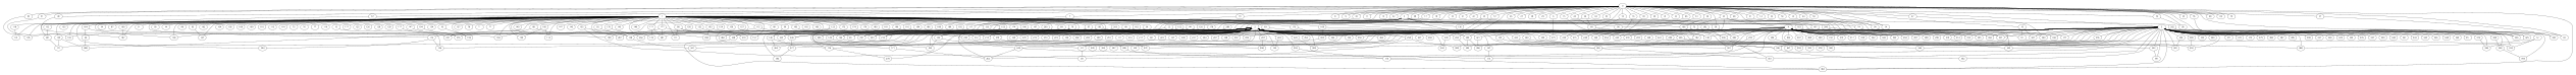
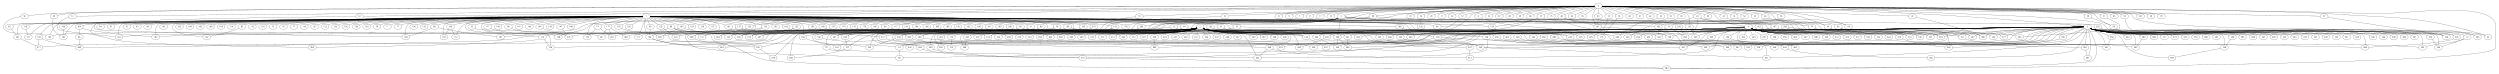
  graph {
    fontname="Open Sans"
    node [fontname="Open Sans"]
    edge [fontname="Open Sans"]
    0
    1
    2
    3
    4
    5
    6
    7
    8
    9
    10
    11
    12
    13
    14
    15
    16
    17
    18
    19
    20
    21
    22
    23
    24
    25
    26
    27
    28
    29
    30
    31
    32
    33
    34
    35
    36
    37
    38
    39
    40
    41
    42
    43
    44
    45
    46
    47
    48
    49
    50
    51
    52
    53
    54
    55
    56
    57
    58
    59
    60
    61
    62
    63
    64
    65
    66
    67
    68
    69
    70
    290
    336
    384
    71
    72
    73
    74
    75
    76
    77
    78
    79
    80
    81
    82
    83
    84
    85
    86
    87
    88
    89
    90
    91
-   92
    93
    94
    95
    97
    98
    99
    100
    101
    102
    103
    104
    105
    106
    107
    108
    109
    110
    111
    112
    113
    114
    115
    116
    117
    118
    119
    120
    121
    122
    123
    124
    125
    126
    127
    128
    129
    130
    131
    132
    133
    134
    135
    136
    137
    138
    139
    140
    141
    142
    143
    144
    145
    146
    147
    148
    149
    150
    151
    152
    153
    154
    155
    156
    157
    158
    159
    160
    161
    162
    163
    164
    165
    166
    167
    168
    169
    170
    171
    172
    173
    174
    n178 [label=575]
    176
    177
    178
    179
    180
    181
    182
    183
    184
    185
    186
    187
    188
    189
    190
    191
    192
    193
    194
    195
    196
    197
    198
    199
    200
    201
    202
    203
    204
    311
    256
    258
    259
    260
    261
    262
    257
    264
    265
    266
    267
    268
    269
    270
    271
    272
    273
    274
    275
    276
    277
    278
    279
    280
    281
    282
    283
    263
    205
    206
    207
    208
    209
    210
    211
    212
    213
    214
    215
    216
    217
    218
    219
    220
    221
    222
    223
    224
    225
    226
    227
    228
    229
    230
    231
    232
    233
    234
    235
    236
    237
    238
    239
    240
    241
    242
    243
    244
    245
    246
    247
    248
    249
    250
    251
    252
    253
    254
    255
    288
    291
    292
    289
    284
    285
    286
    287
    293
    294
    295
    296
    297
    298
    299
    300
    301
    302
    303
    304
    305
    306
    307
    308
    309
    310
    312
    313
    314
    315
    316
    317
    318
    319
    320
    321
    322
    323
    324
    357
    386
    387
    388
    389
    390
    385
    392
    393
    394
    395
    396
    397
    398
    399
    391
    325
    327
    328
    329
    330
    331
    332
    333
    334
    335
    337
    338
    339
    340
    341
    342
    343
    344
    345
    346
    347
    348
    349
    350
    351
    352
    353
    354
    355
    356
    358
    359
    360
    361
    362
    363
    364
    365
    366
    367
    368
    369
    370
    371
    372
    373
    374
    375
    376
    377
    378
    379
    380
    381
    382
    383
    326
    96
    0 -- 1
    0 -- 2
    0 -- 3
    0 -- 4
    0 -- 5
    0 -- 6
    0 -- 7
    0 -- 8
    0 -- 9
    0 -- 10
    0 -- 11
    0 -- 12
    0 -- 13
    0 -- 14
    0 -- 15
    0 -- 16
    0 -- 17
    0 -- 18
    0 -- 19
    0 -- 20
    0 -- 21
    0 -- 22
    0 -- 23
    0 -- 24
    0 -- 25
    0 -- 26
    0 -- 27
    0 -- 28
    0 -- 29
    0 -- 30
    0 -- 31
    0 -- 32
    0 -- 33
    0 -- 34
    0 -- 35
    0 -- 36
    0 -- 37
    0 -- 38
    0 -- 39
    0 -- 40
    0 -- 41
    0 -- 42
    0 -- 43
    0 -- 44
    0 -- 45
    0 -- 46
    0 -- 47
    0 -- 48
    0 -- 49
    0 -- 50
    0 -- 51
    0 -- 52
    0 -- 53
    0 -- 54
    0 -- 55
    0 -- 56
    0 -- 57
    0 -- 58
    0 -- 59
    0 -- 60
    0 -- 61
    0 -- 62
    0 -- 63
    0 -- 64
    0 -- 65
    0 -- 66
    0 -- 67
    0 -- 68
    0 -- 69
    0 -- 70
    0 -- 290
    0 -- 336
    0 -- 384
    1 -- 71
    1 -- 72
    1 -- 73
    1 -- 74
    1 -- 75
    1 -- 76
    1 -- 77
    1 -- 78
    1 -- 79
    1 -- 80
    1 -- 81
    1 -- 82
    1 -- 83
    1 -- 84
    1 -- 85
    1 -- 86
    1 -- 87
    1 -- 88
    1 -- 89
    1 -- 90
    1 -- 91
-   1 -- 92
    1 -- 93
    1 -- 94
    1 -- 95
    1 -- 97
    1 -- 98
    1 -- 99
    1 -- 100
    1 -- 101
    1 -- 102
    1 -- 103
    1 -- 104
    1 -- 105
    1 -- 106
    1 -- 107
    1 -- 108
    1 -- 109
    1 -- 110
    1 -- 111
    1 -- 112
    1 -- 113
    1 -- 114
    1 -- 115
    1 -- 116
    1 -- 117
    1 -- 118
    1 -- 119
    1 -- 120
    1 -- 121
    1 -- 122
    1 -- 123
    1 -- 124
    1 -- 125
    1 -- 126
    1 -- 127
    1 -- 128
    1 -- 129
    1 -- 130
    1 -- 131
    1 -- 132
    1 -- 133
    1 -- 134
    1 -- 135
    1 -- 136
    1 -- 137
    1 -- 138
    1 -- 139
    1 -- 140
    1 -- 141
    1 -- 142
    1 -- 143
    1 -- 144
    1 -- 145
    1 -- 146
    1 -- 147
    1 -- 148
    1 -- 149
    1 -- 150
    1 -- 151
    1 -- 152
    1 -- 153
    1 -- 154
    1 -- 155
    1 -- 156
    1 -- 157
    1 -- 158
    1 -- 159
    1 -- 160
    1 -- 161
    1 -- 162
    1 -- 163
    1 -- 164
    1 -- 165
    1 -- 166
    1 -- 167
    1 -- 168
    1 -- 169
    1 -- 170
    1 -- 171
    1 -- 172
    1 -- 173
    1 -- 174
    1 -- n178
    1 -- 176
    1 -- 177
    1 -- 178
    1 -- 179
    1 -- 180
    1 -- 181
    1 -- 182
    1 -- 183
    1 -- 184
    1 -- 185
    1 -- 186
    1 -- 187
    1 -- 188
    1 -- 189
    1 -- 190
    1 -- 191
    1 -- 192
    1 -- 193
    1 -- 194
    1 -- 195
    1 -- 196
    1 -- 197
    1 -- 198
    1 -- 199
    1 -- 200
    1 -- 201
    1 -- 202
    1 -- 203
    1 -- 204
    1 -- 311
    2 -- 256
    2 -- 258
    2 -- 259
    2 -- 260
    2 -- 261
    2 -- 262
    2 -- 257
    2 -- 264
    2 -- 265
    2 -- 266
    2 -- 267
    2 -- 268
    2 -- 269
    2 -- 270
    2 -- 271
    2 -- 272
    2 -- 273
    2 -- 274
    2 -- 275
    2 -- 276
    2 -- 277
    2 -- 278
    2 -- 279
    2 -- 280
    2 -- 281
    2 -- 282
    2 -- 283
    2 -- 263
    2 -- 205
    2 -- 206
    2 -- 207
    2 -- 208
    2 -- 209
    2 -- 210
    2 -- 211
    2 -- 212
    2 -- 213
    2 -- 214
    2 -- 215
    2 -- 216
    2 -- 217
    2 -- 218
    2 -- 219
    2 -- 220
    2 -- 221
    2 -- 222
    2 -- 223
    2 -- 224
    2 -- 225
    2 -- 226
    2 -- 227
    2 -- 228
    2 -- 229
    2 -- 230
    2 -- 231
    2 -- 232
    2 -- 233
    2 -- 234
    2 -- 235
    2 -- 236
    2 -- 237
    2 -- 238
    2 -- 239
    2 -- 240
    2 -- 241
    2 -- 242
    2 -- 243
    2 -- 244
    2 -- 245
    2 -- 246
    2 -- 247
    2 -- 248
    2 -- 249
    2 -- 250
    2 -- 251
    2 -- 252
    2 -- 253
    2 -- 254
    2 -- 255
    3 -- 59
    3 -- 290
    3 -- 178
    3 -- 288
    3 -- 291
    3 -- 292
    3 -- 289
    3 -- 284
    3 -- 285
    3 -- 286
    3 -- 287
    4 -- 311
    4 -- 293
    4 -- 294
    4 -- 295
    4 -- 296
    4 -- 297
    4 -- 298
    4 -- 299
    4 -- 300
    4 -- 301
    4 -- 302
    4 -- 303
    4 -- 304
    4 -- 305
    4 -- 306
    4 -- 307
    4 -- 308
    4 -- 309
    4 -- 310
    4 -- 312
    4 -- 313
    4 -- 314
    4 -- 315
    4 -- 316
    4 -- 317
    4 -- 318
    4 -- 319
    4 -- 320
    4 -- 321
    4 -- 322
    4 -- 323
    4 -- 324
    4 -- 357
    5 -- 63
    5 -- 336
    5 -- 384
    5 -- 218
    5 -- 357
    5 -- 386
    5 -- 387
    5 -- 388
    5 -- 389
    5 -- 390
    5 -- 385
    5 -- 392
    5 -- 393
    5 -- 394
    5 -- 395
    5 -- 396
    5 -- 397
    5 -- 398
    5 -- 399
    5 -- 391
    5 -- 325
    5 -- 327
    5 -- 328
    5 -- 329
    5 -- 330
    5 -- 331
    5 -- 332
    5 -- 333
    5 -- 334
    5 -- 335
    5 -- 337
    5 -- 338
    5 -- 339
    5 -- 340
    5 -- 341
    5 -- 342
    5 -- 343
    5 -- 344
    5 -- 345
    5 -- 346
    5 -- 347
    5 -- 348
    5 -- 349
    5 -- 350
    5 -- 351
    5 -- 352
    5 -- 353
    5 -- 354
    5 -- 355
    5 -- 356
    5 -- 358
    5 -- 359
    5 -- 360
    5 -- 361
    5 -- 362
    5 -- 363
    5 -- 364
    5 -- 365
    5 -- 366
    5 -- 367
    5 -- 368
    5 -- 369
    5 -- 370
    5 -- 371
    5 -- 372
    5 -- 373
    5 -- 374
    5 -- 375
    5 -- 376
    5 -- 377
    5 -- 378
    5 -- 379
    5 -- 380
    5 -- 381
    5 -- 382
    5 -- 383
    6 -- 275
    7 -- 246
    10 -- 229
    12 -- 394
    12 -- 332
    14 -- 364
    15 -- 138
    16 -- 215
    17 -- 285
    19 -- 233
    23 -- 64
    23 -- 73
    23 -- 245
    23 -- 316
    24 -- 357
    25 -- 107
    25 -- 136
    25 -- 239
    30 -- 248
    31 -- 305
    32 -- 120
    33 -- 216
    36 -- 106
    37 -- 365
    38 -- 133
    38 -- 244
    38 -- 377
    39 -- 58
    43 -- 60
    44 -- 74
    45 -- 191
    45 -- 347
    46 -- 54
    46 -- 60
    46 -- 117
    47 -- 360
    49 -- 187
    50 -- 195
    51 -- 103
    54 -- 326
    55 -- 325
    57 -- 266
    59 -- 300
    60 -- 301
    61 -- 240
    62 -- 183
    62 -- 321
    66 -- 90
    67 -- 169
    290 -- 395
    290 -- 396
    73 -- 254
    73 -- 306
    74 -- 363
    79 -- 144
    79 -- 149
    79 -- 198
    80 -- 111
    80 -- 255
    80 -- 368
    81 -- 216
    82 -- 201
    83 -- 213
    83 -- 236
    85 -- 167
-   86 -- 199
+   86 -- 376
    88 -- 169
    88 -- 287
    89 -- 253
-   92 -- 158
    95 -- 226
    97 -- 144
    99 -- 146
    100 -- 112
    100 -- 159
    101 -- 103
    101 -- 347
    106 -- 182
    107 -- 138
    107 -- 360
    115 -- 195
    115 -- 212
    116 -- 354
    117 -- 151
    118 -- 131
    121 -- 176
    121 -- 281
    123 -- 225
    123 -- 368
    124 -- 350
    124 -- 366
    127 -- 251
    130 -- 290
    130 -- 276
    132 -- 219
    133 -- 146
    139 -- 271
    139 -- 288
    141 -- 172
    141 -- 381
    144 -- 397
    146 -- 276
    146 -- 263
    147 -- 376
    149 -- 333
    152 -- 158
    152 -- 326
    153 -- 261
    153 -- 206
    155 -- 264
    155 -- 331
    158 -- 241
    160 -- 187
    162 -- 233
    163 -- 364
    164 -- 183
    164 -- 96
    168 -- 303
    168 -- 388
    170 -- 390
    171 -- 262
    172 -- 204
    172 -- 226
    n178 -- 383
    177 -- 281
    177 -- 251
    177 -- 382
    182 -- 265
    185 -- 399
    190 -- 342
    191 -- 392
    193 -- 213
    193 -- 390
    194 -- 376
    201 -- 271
    202 -- 336
    203 -- 291
    311 -- 331
    258 -- 262
    258 -- 389
    259 -- 310
    260 -- 326
    265 -- 361
    266 -- 395
    276 -- 278
    277 -- 284
    279 -- 372
    280 -- 352
    205 -- 370
    206 -- 320
    207 -- 208
    212 -- 372
    218 -- 285
    218 -- 359
    220 -- 383
    222 -- 344
    224 -- 232
    228 -- 378
    235 -- 265
    236 -- 332
    239 -- 242
    243 -- 301
    244 -- 249
    244 -- 253
    246 -- 277
    247 -- 313
    249 -- 262
    249 -- 313
    250 -- 367
    255 -- 323
    292 -- 306
    289 -- 291
    285 -- 310
    286 -- 314
    286 -- 334
    295 -- 301
    296 -- 302
    303 -- 311
    306 -- 361
    310 -- 384
    319 -- 363
    321 -- 396
    325 -- 388
    338 -- 358
    352 -- 391
    355 -- 326
    356 -- 381
    358 -- 393
    368 -- 384
    374 -- 394
    380 -- 392
    326 -- 362
    96 -- 288
  }
